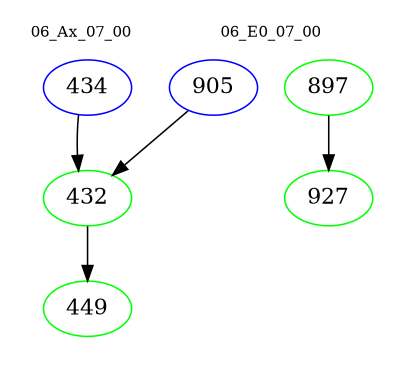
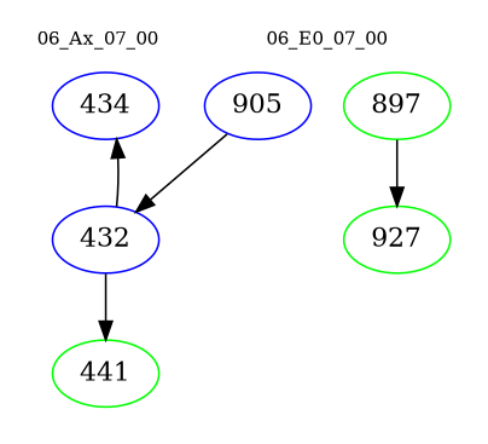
  digraph {
    node [color=green]
    edge [color=black]
    n1 [color=blue label=434]
-   n2 [label=432]
-   n3 [label=449]
+   n2 [color=blue label=432]
+   n3 [label=441]
    n4 [color=blue label=905]
    n5 [label=897]
    n6 [label=927]
    subgraph cluster_1 {
      color=white
      fontsize=10
      label="06_Ax_07_00"
      n1
      n2
      n3
    }
    subgraph cluster_2 {
      color=white
      fontsize=10
      label="06_E0_07_00"
      n4
      n5
      n6
    }
-   n1 -> n2
+   n2 -> n1
    n2 -> n3
    n4 -> n2
    n5 -> n6
  }
